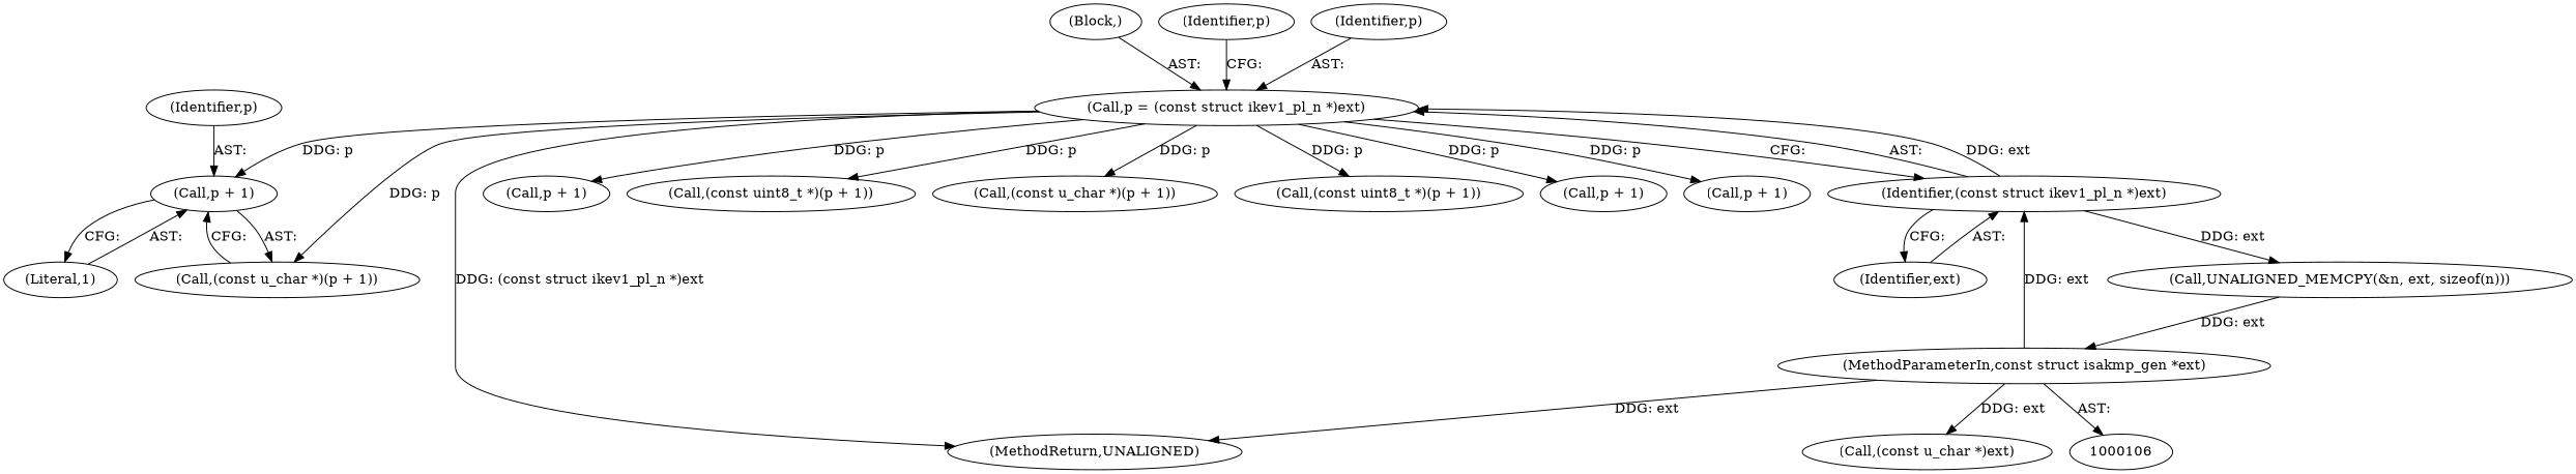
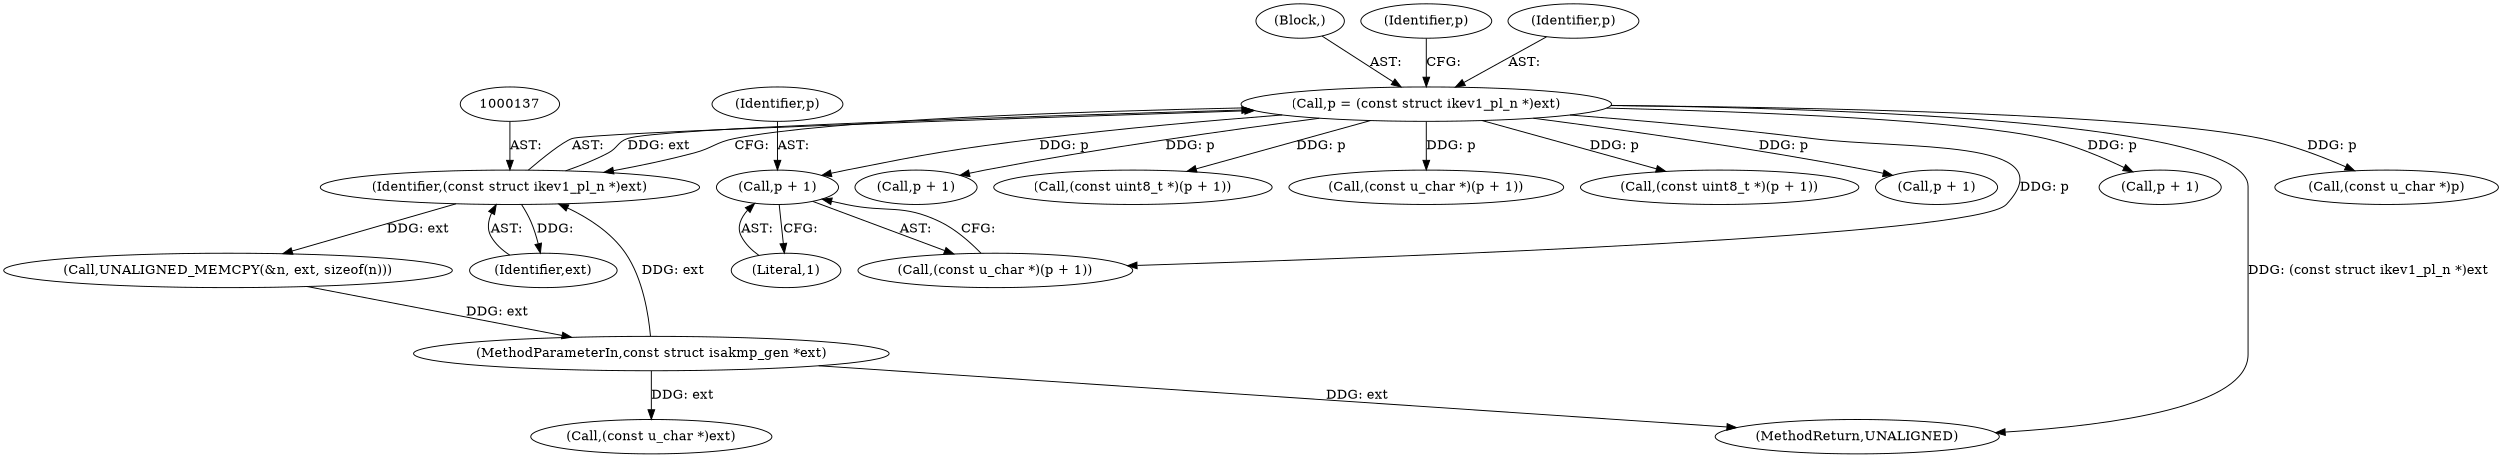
  digraph {
    n1 [label="(Call,p + 1)"]
    n2 [label="(Call,(const u_char *)(p + 1))"]
    n3 [label="(Literal,1)"]
    n4 [label="(Call,p = (const struct ikev1_pl_n *)ext)"]
    n5 [label="(Identifier,(const struct ikev1_pl_n *)ext)"]
    n6 [label="(Call,p + 1)"]
    n7 [label="(Call,(const uint8_t *)(p + 1))"]
    n8 [label="(Call,(const u_char *)(p + 1))"]
    n9 [label="(Call,(const uint8_t *)(p + 1))"]
    n10 [label="(Call,p + 1)"]
    n11 [label="(Call,p + 1)"]
    n12 [label="(MethodReturn,UNALIGNED)"]
+   n13 [label="(Call,(const u_char *)p)"]
    n14 [label="(Call,UNALIGNED_MEMCPY(&n, ext, sizeof(n)))"]
    n15 [label="(Identifier,ext)"]
    n16 [label="(Block,)"]
    n17 [label="(MethodParameterIn,const struct isakmp_gen *ext)"]
    n18 [label="(Call,(const u_char *)ext)"]
-   1000106
    n20 [label="(Identifier,p)"]
    n21 [label="(Identifier,p)"]
    n22 [label="(Identifier,p)"]
+   1000137
    n1 -> n2 [label="AST: "]
    n1 -> n3 [label="CFG: "]
    n2 -> n1 [label="CFG: "]
    n3 -> n1 [label="AST: "]
    n4 -> n1 [label="DDG: p"]
    n4 -> n2 [label="DDG: p"]
    n4 -> n5 [label="CFG: "]
    n4 -> n6 [label="DDG: p"]
    n4 -> n7 [label="DDG: p"]
    n4 -> n8 [label="DDG: p"]
    n4 -> n9 [label="DDG: p"]
    n4 -> n10 [label="DDG: p"]
    n4 -> n11 [label="DDG: p"]
    n4 -> n12 [label="DDG: (const struct ikev1_pl_n *)ext"]
+   n4 -> n13 [label="DDG: p"]
    n5 -> n4 [label="AST: "]
    n5 -> n4 [label="DDG: ext"]
    n5 -> n14 [label="DDG: ext"]
-   n5 -> n15 [label="CFG: "]
+   n5 -> n15 [label="DDG: "]
    n14 -> n17 [label="DDG: ext"]
    n15 -> n5 [label="AST: "]
    n16 -> n4 [label="AST: "]
    n17 -> n5 [label="DDG: ext"]
    n17 -> n12 [label="DDG: ext"]
    n17 -> n18 [label="DDG: ext"]
-   n17 -> 1000106 [label="AST: "]
    n20 -> n4 [label="CFG: "]
    n21 -> n4 [label="AST: "]
    n22 -> n1 [label="AST: "]
+   1000137 -> n5 [label="AST: "]
  }
